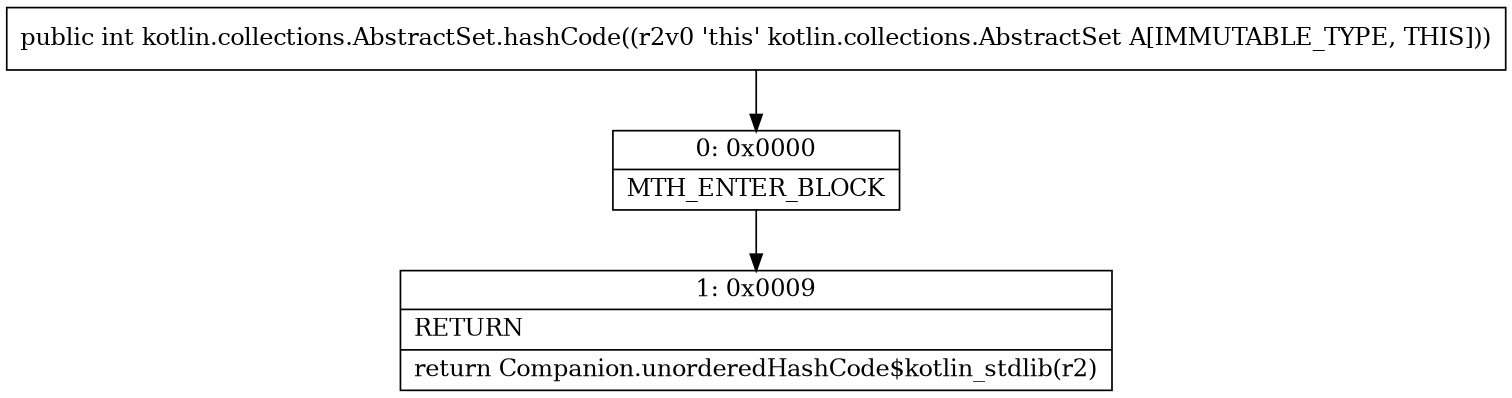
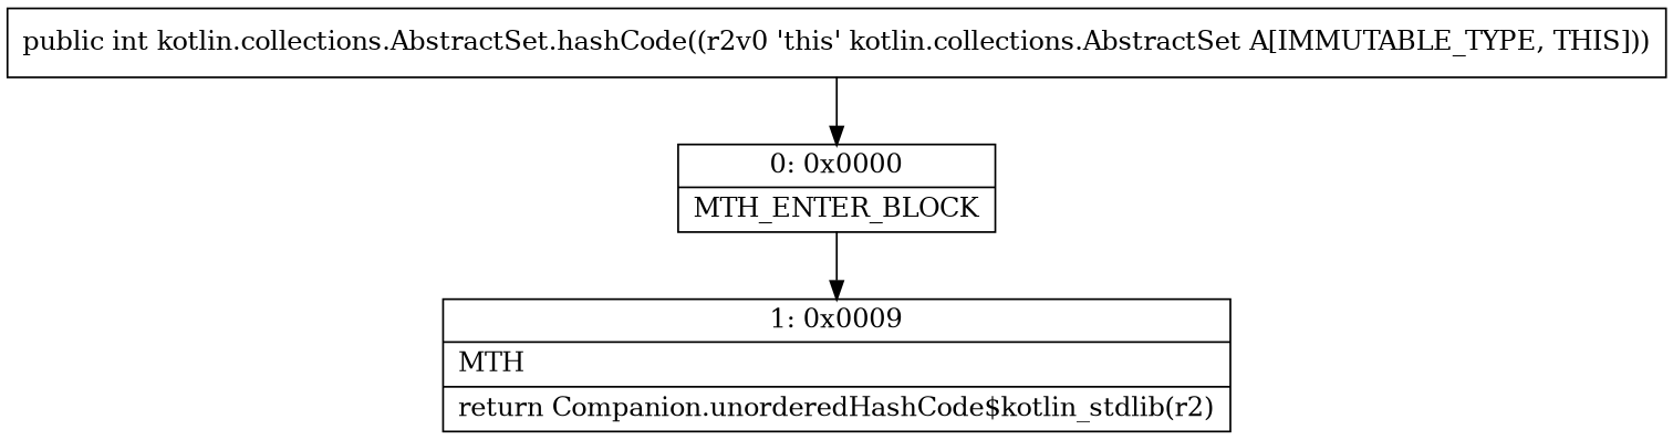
  digraph {
    node [shape=record]
    n1 [label="{0\:\ 0x0000|MTH_ENTER_BLOCK\l}"]
-   n2 [label="{1\:\ 0x0009|RETURN\l|return Companion.unorderedHashCode$kotlin_stdlib(r2)\l}"]
+   n2 [label="{1\:\ 0x0009|MTH\l|return Companion.unorderedHashCode$kotlin_stdlib(r2)\l}"]
    n3 [label="{public int kotlin.collections.AbstractSet.hashCode((r2v0 'this' kotlin.collections.AbstractSet A[IMMUTABLE_TYPE, THIS])) }"]
    n1 -> n2
    n3 -> n1
  }
